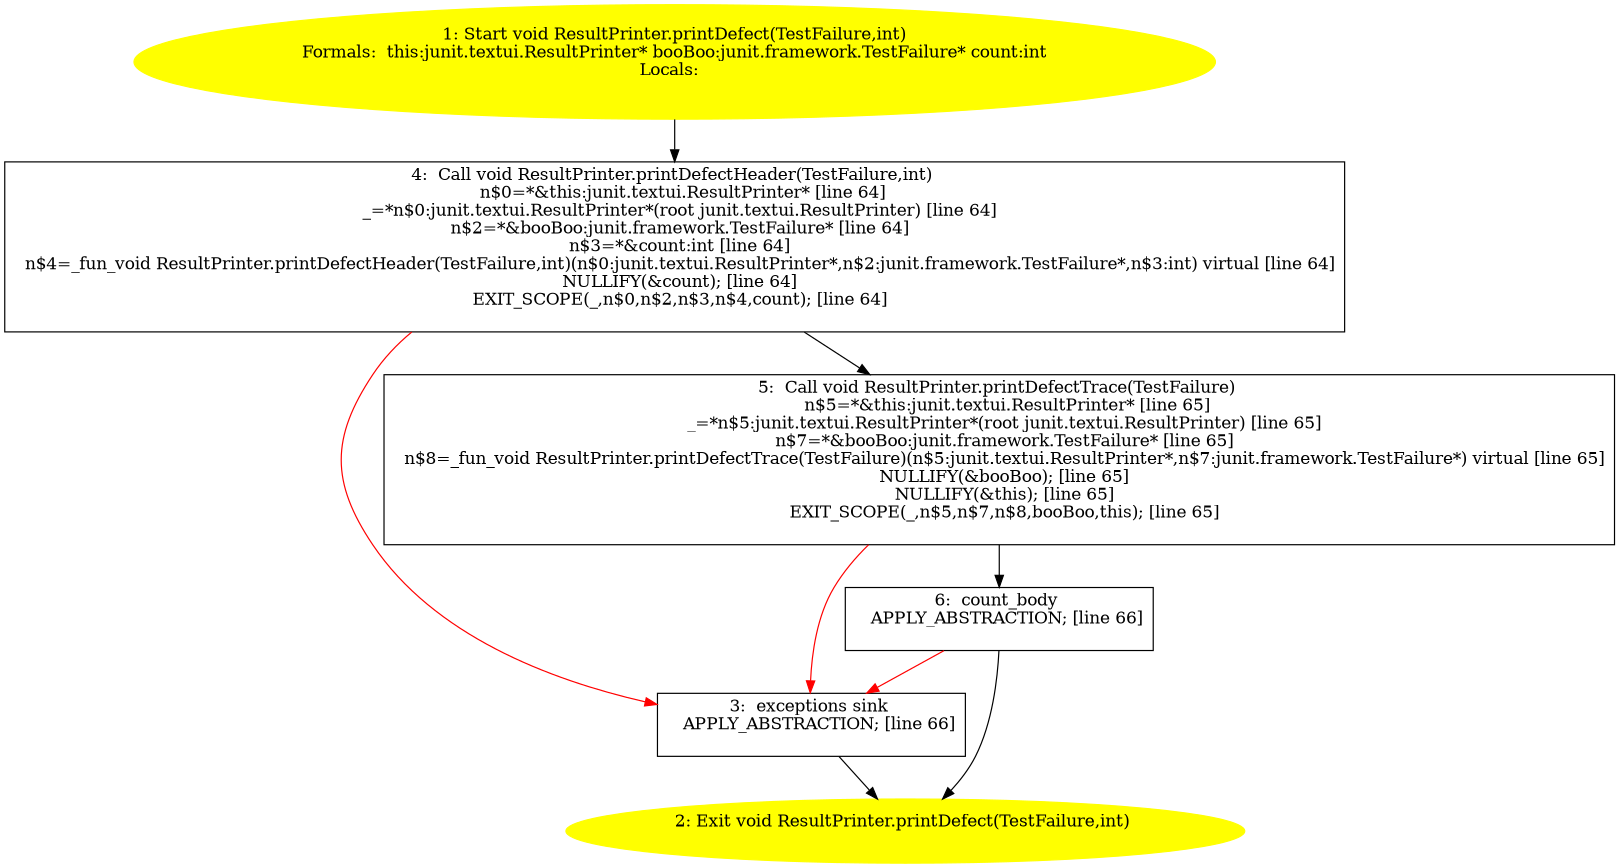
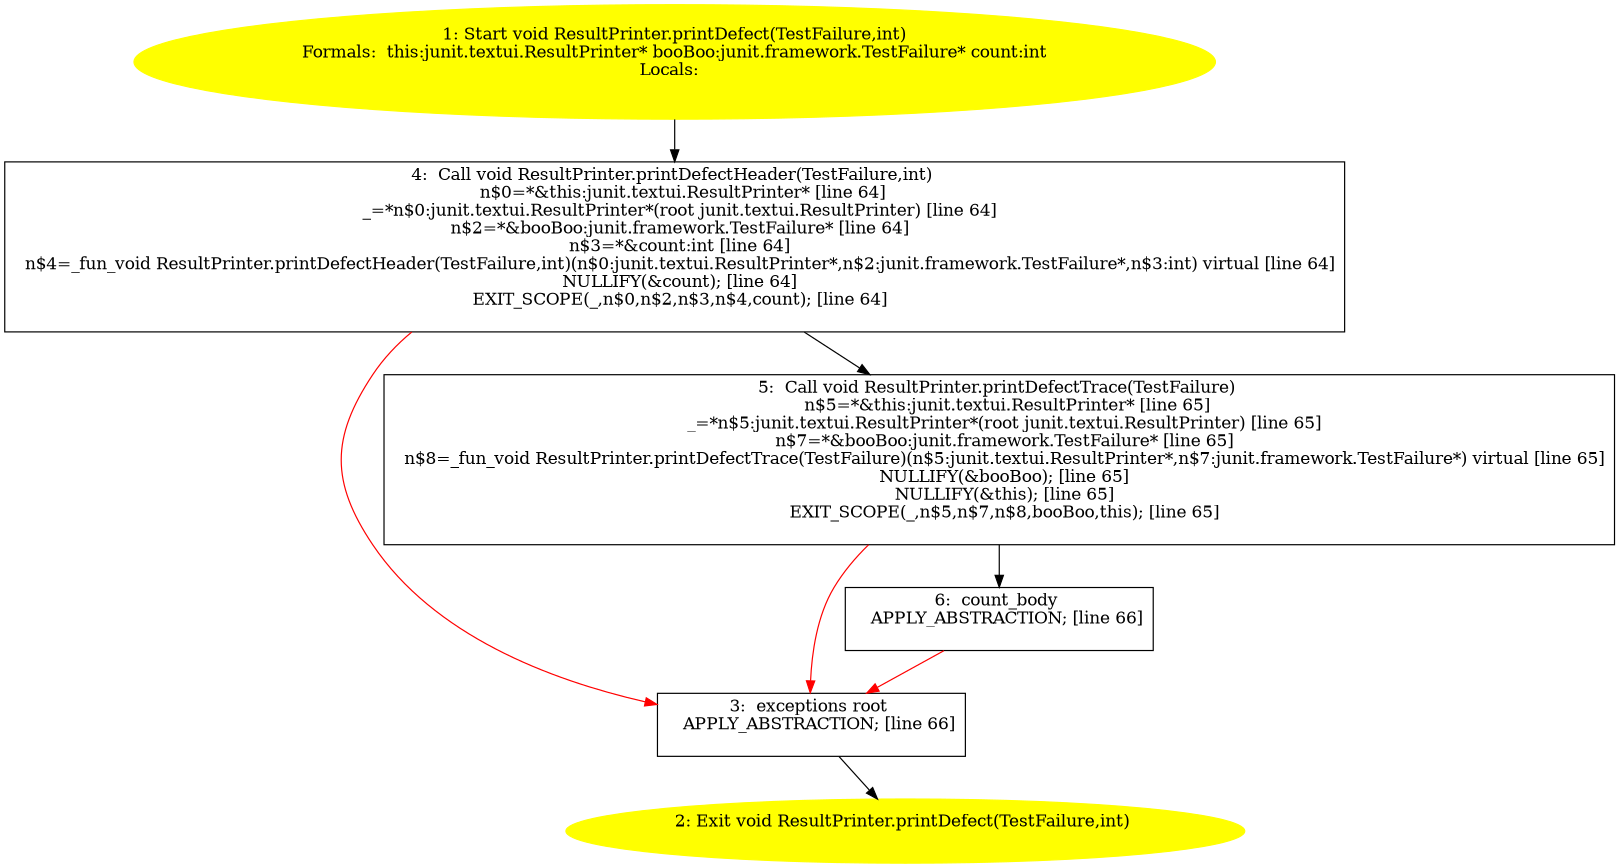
  digraph {
    node [shape=box]
    n1 [color=yellow label="1: Start void ResultPrinter.printDefect(TestFailure,int)\nFormals:  this:junit.textui.ResultPrinter* booBoo:junit.framework.TestFailure* count:int\nLocals:  \n  " style=filled shape=""]
    n2 [label="4:  Call void ResultPrinter.printDefectHeader(TestFailure,int) \n   n$0=*&this:junit.textui.ResultPrinter* [line 64]\n  _=*n$0:junit.textui.ResultPrinter*(root junit.textui.ResultPrinter) [line 64]\n  n$2=*&booBoo:junit.framework.TestFailure* [line 64]\n  n$3=*&count:int [line 64]\n  n$4=_fun_void ResultPrinter.printDefectHeader(TestFailure,int)(n$0:junit.textui.ResultPrinter*,n$2:junit.framework.TestFailure*,n$3:int) virtual [line 64]\n  NULLIFY(&count); [line 64]\n  EXIT_SCOPE(_,n$0,n$2,n$3,n$4,count); [line 64]\n "]
-   n3 [label="3:  exceptions sink \n   APPLY_ABSTRACTION; [line 66]\n "]
+   n3 [label="3:  exceptions root \n   APPLY_ABSTRACTION; [line 66]\n "]
    n4 [label="5:  Call void ResultPrinter.printDefectTrace(TestFailure) \n   n$5=*&this:junit.textui.ResultPrinter* [line 65]\n  _=*n$5:junit.textui.ResultPrinter*(root junit.textui.ResultPrinter) [line 65]\n  n$7=*&booBoo:junit.framework.TestFailure* [line 65]\n  n$8=_fun_void ResultPrinter.printDefectTrace(TestFailure)(n$5:junit.textui.ResultPrinter*,n$7:junit.framework.TestFailure*) virtual [line 65]\n  NULLIFY(&booBoo); [line 65]\n  NULLIFY(&this); [line 65]\n  EXIT_SCOPE(_,n$5,n$7,n$8,booBoo,this); [line 65]\n "]
    n5 [color=yellow label="2: Exit void ResultPrinter.printDefect(TestFailure,int) \n  " style=filled shape=""]
    n6 [label="6:  count_body \n   APPLY_ABSTRACTION; [line 66]\n "]
    n1 -> n2
    n2 -> n3 [color=red]
    n2 -> n4
    n3 -> n5
    n4 -> n3 [color=red]
    n4 -> n6
    n6 -> n3 [color=red]
-   n6 -> n5
  }
